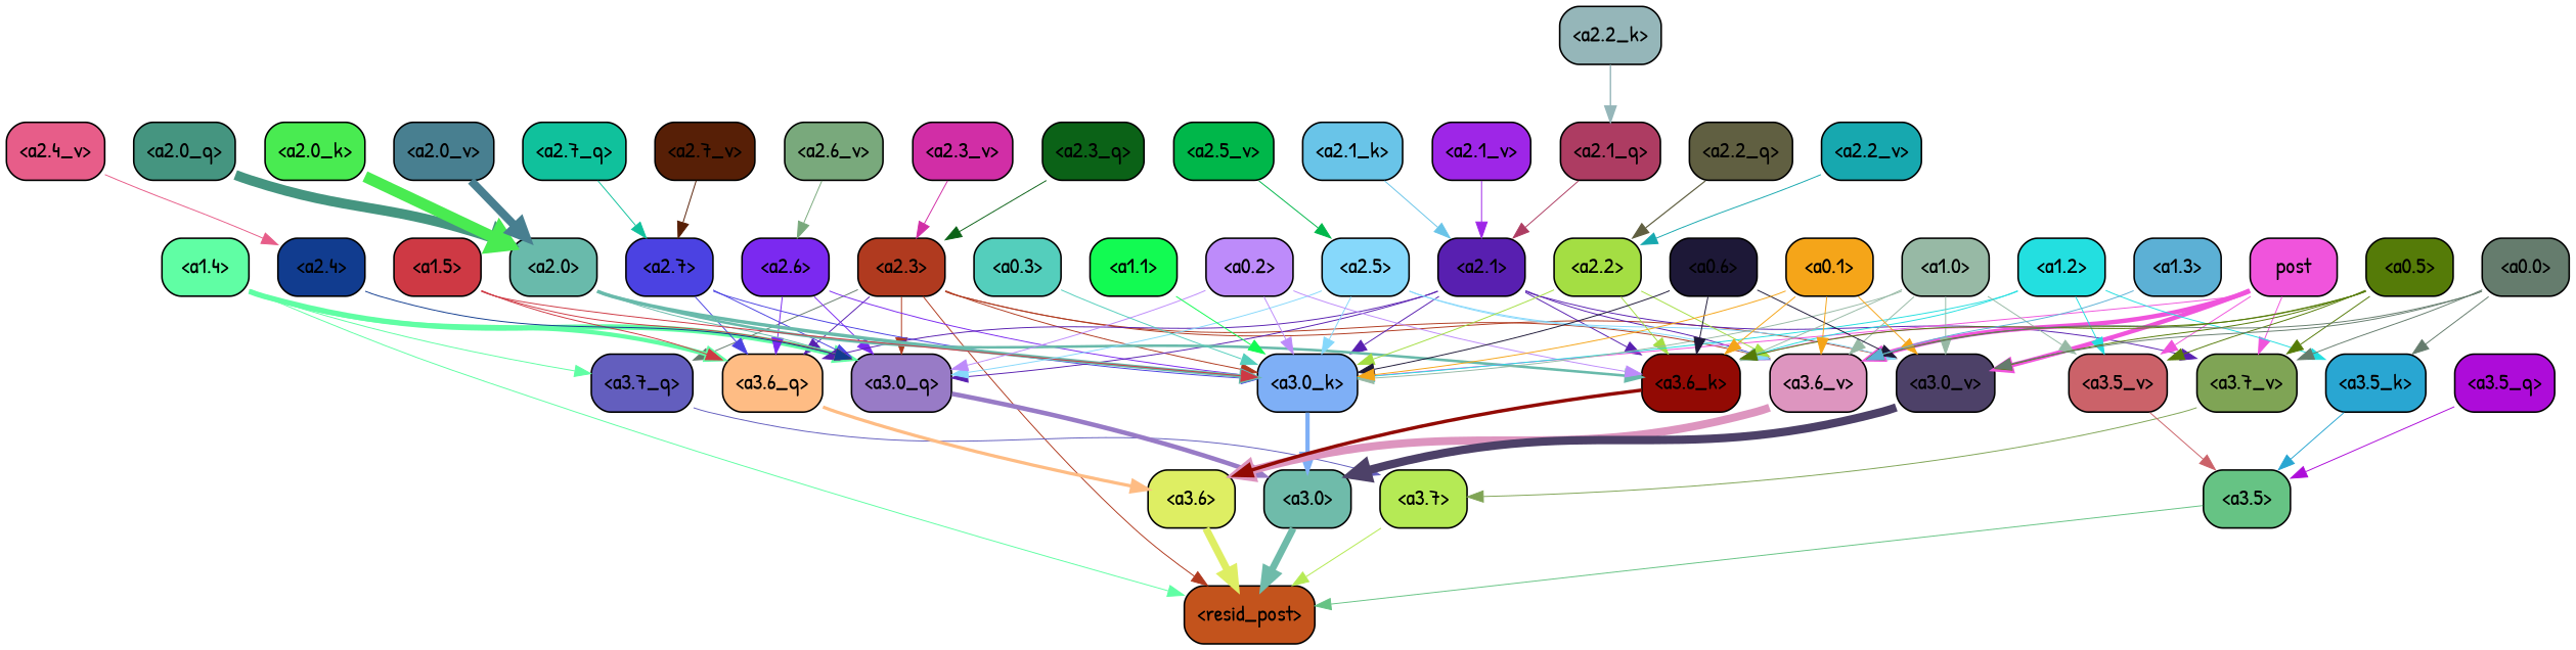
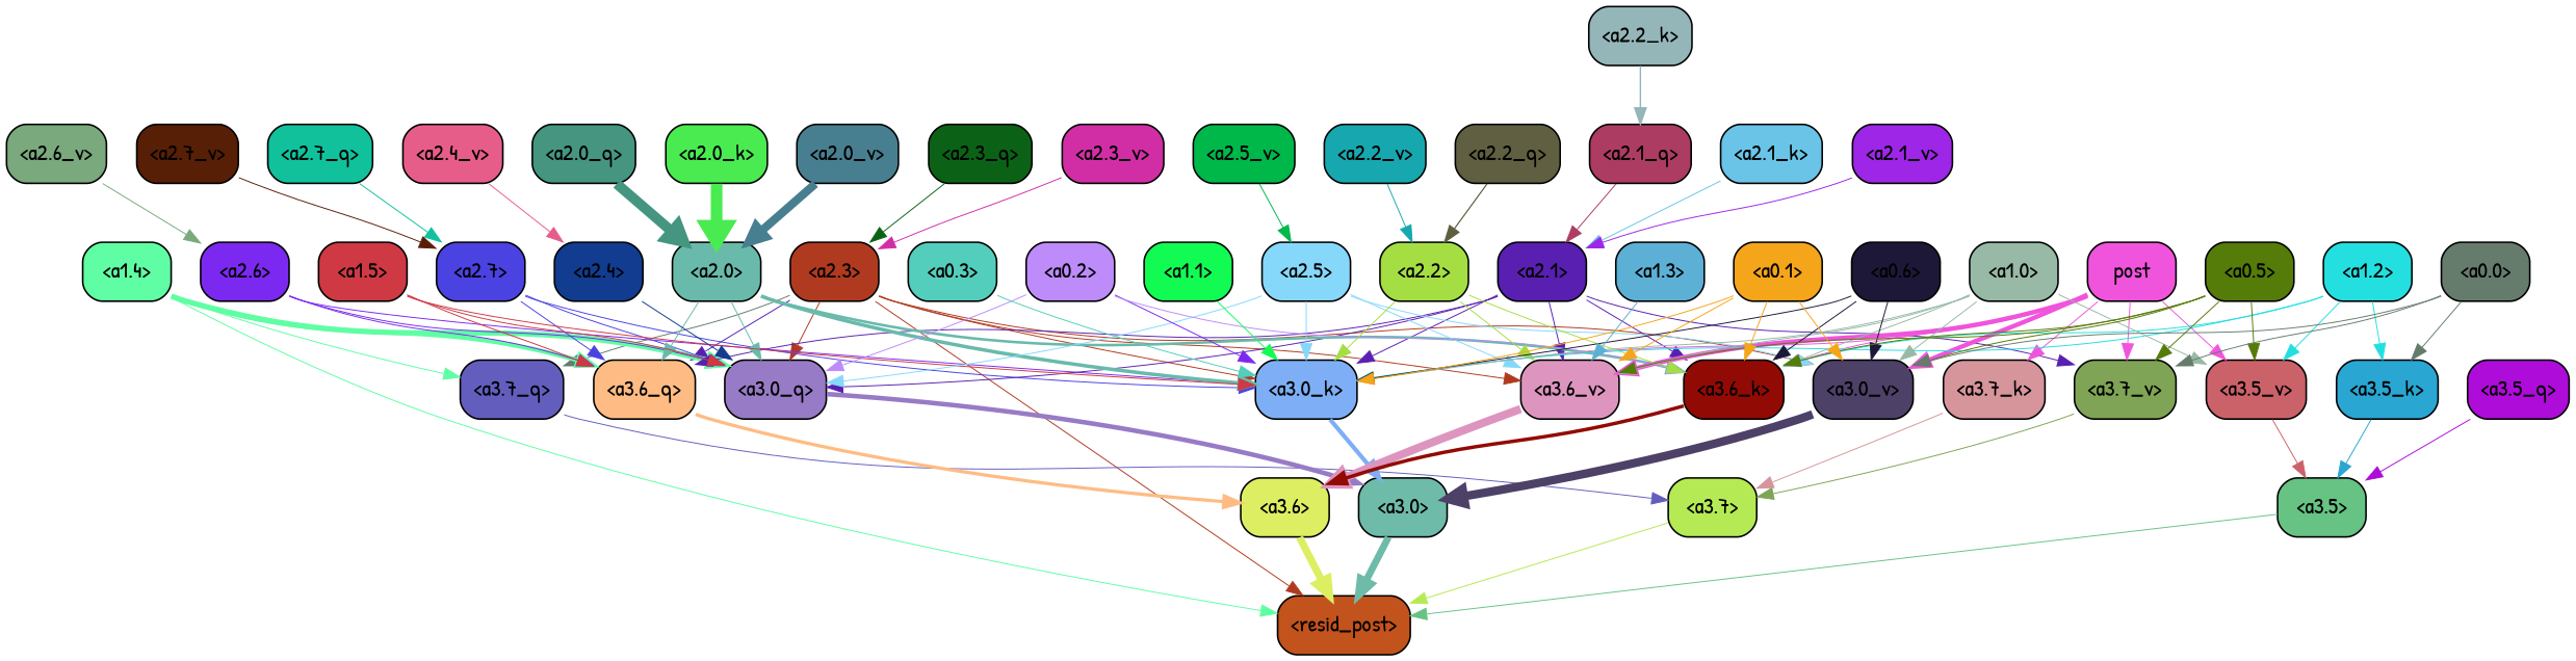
  strict digraph {
    fontname="Patrick Hand"
    splines=true
    node [color=black fontname="Patrick Hand" shape=box style="filled, rounded"]
    edge [color="#581fb0" fontname="Patrick Hand" penwidth=0.6]
    "<a3.7>" [fillcolor="#b5ea55"]
    "<resid_post>" [fillcolor="#c3531c"]
    "<a3.6>" [fillcolor="#deee63"]
    "<a3.5>" [fillcolor="#66c384"]
    "<a3.0>" [fillcolor="#6fbbaa"]
    "<a2.3>" [fillcolor="#b03a1f"]
    "<a3.7_q>" [fillcolor="#635ebe"]
    "<a3.6_q>" [fillcolor="#febc84"]
    "<a3.0_q>" [fillcolor="#987bc6"]
    "<a3.0_k>" [fillcolor="#7eaff6"]
    "<a3.6_v>" [fillcolor="#dd95bf"]
    "<a3.0_v>" [fillcolor="#4d4168"]
    "<a1.4>" [fillcolor="#60fea4"]
    "<a3.5_q>" [fillcolor="#ad0cd9"]
+   "<a3.7_k>" [fillcolor="#d6949b"]
    "<a3.6_k>" [fillcolor="#920a04"]
    "<a3.5_k>" [fillcolor="#29a6d2"]
    "<a3.7_v>" [fillcolor="#7fa455"]
    "<a3.5_v>" [fillcolor="#cb6269"]
    "<a2.7>" [fillcolor="#4b42e2"]
    "<a2.6>" [fillcolor="#7b29f0"]
    "<a2.1>" [fillcolor="#581fb0"]
    "<a2.0>" [fillcolor="#69baab"]
    "<a1.5>" [fillcolor="#ce3944"]
    "<a2.5>" [fillcolor="#86d8fb"]
    "<a2.4>" [fillcolor="#113c8f"]
    "<a0.2>" [fillcolor="#bd8bfa"]
    n28 [fillcolor="#f054dc" label=post]
    "<a2.2>" [fillcolor="#a4de43"]
    "<a1.2>" [fillcolor="#23dfe0"]
    "<a1.0>" [fillcolor="#97b9a5"]
    "<a0.6>" [fillcolor="#1d1837"]
    "<a0.5>" [fillcolor="#557b08"]
    "<a0.1>" [fillcolor="#f5a519"]
    "<a0.0>" [fillcolor="#657c6d"]
    "<a1.1>" [fillcolor="#12fb52"]
    "<a0.3>" [fillcolor="#54cebc"]
    "<a1.3>" [fillcolor="#5cb0d5"]
    "<a2.7_q>" [fillcolor="#10c19c"]
    "<a2.3_q>" [fillcolor="#0b6217"]
    "<a2.2_q>" [fillcolor="#605f41"]
    "<a2.1_q>" [fillcolor="#ad3c62"]
    "<a2.0_q>" [fillcolor="#459580"]
    "<a2.2_k>" [fillcolor="#95b6b9"]
    "<a2.1_k>" [fillcolor="#69c4e8"]
    "<a2.0_k>" [fillcolor="#49eb51"]
    "<a2.7_v>" [fillcolor="#571f06"]
    "<a2.6_v>" [fillcolor="#79a97c"]
    "<a2.5_v>" [fillcolor="#00b74a"]
    "<a2.4_v>" [fillcolor="#e75d89"]
    "<a2.3_v>" [fillcolor="#d12ea6"]
    "<a2.2_v>" [fillcolor="#17a8af"]
    "<a2.1_v>" [fillcolor="#9e26e7"]
    "<a2.0_v>" [fillcolor="#487f90"]
    "<a3.7>" -> "<resid_post>" [color="#b5ea55" penwidth=0.6239100098609924]
    "<a3.6>" -> "<resid_post>" [color="#deee63" penwidth=4.569062113761902]
    "<a3.5>" -> "<resid_post>" [color="#66c384"]
    "<a3.0>" -> "<resid_post>" [color="#6fbbaa" penwidth=4.283544182777405]
    "<a2.3>" -> "<resid_post>" [color="#b03a1f"]
    "<a2.3>" -> "<a3.7_q>" [color="#657c6d"]
    "<a2.3>" -> "<a3.6_q>"
    "<a2.3>" -> "<a3.0_q>" [color="#b03a1f"]
    "<a2.3>" -> "<a3.0_k>" [color="#b03a1f"]
    "<a2.3>" -> "<a3.6_v>" [color="#b03a1f"]
    "<a2.3>" -> "<a3.0_v>" [color="#b03a1f"]
    "<a3.7_q>" -> "<a3.7>" [color="#635ebe"]
    "<a3.6_q>" -> "<a3.6>" [color="#febc84" penwidth=2.03758105635643]
    "<a3.0_q>" -> "<a3.0>" [color="#987bc6" penwidth=2.8638100624084473]
    "<a3.0_k>" -> "<a3.0>" [color="#7eaff6" penwidth=2.6274144649505615]
    "<a3.6_v>" -> "<a3.6>" [color="#dd95bf" penwidth=5.002329230308533]
    "<a3.0_v>" -> "<a3.0>" [color="#4d4168" penwidth=5.188832879066467]
    "<a1.4>" -> "<resid_post>" [color="#60fea4"]
    "<a1.4>" -> "<a3.7_q>" [color="#60fea4"]
    "<a1.4>" -> "<a3.6_q>" [color="#60fea4" penwidth=2.6908124685287476]
    "<a1.4>" -> "<a3.0_q>" [color="#60fea4" penwidth=3.32076895236969]
    "<a3.5_q>" -> "<a3.5>" [color="#ad0cd9"]
+   "<a3.7_k>" -> "<a3.7>" [color="#d6949b"]
    "<a3.6_k>" -> "<a3.6>" [color="#920a04" penwidth=2.174198240041733]
    "<a3.5_k>" -> "<a3.5>" [color="#29a6d2"]
    "<a3.7_v>" -> "<a3.7>" [color="#7fa455"]
    "<a3.5_v>" -> "<a3.5>" [color="#cb6269"]
    "<a2.7>" -> "<a3.6_q>" [color="#4b42e2"]
    "<a2.7>" -> "<a3.0_q>" [color="#4b42e2"]
    "<a2.7>" -> "<a3.0_k>" [color="#4b42e2"]
    "<a2.6>" -> "<a3.6_q>" [color="#7b29f0"]
    "<a2.6>" -> "<a3.0_q>" [color="#7b29f0"]
    "<a2.6>" -> "<a3.0_k>" [color="#7b29f0"]
    "<a2.1>" -> "<a3.6_q>"
    "<a2.1>" -> "<a3.0_q>"
    "<a2.1>" -> "<a3.0_k>"
    "<a2.1>" -> "<a3.6_v>"
    "<a2.1>" -> "<a3.6_k>"
    "<a2.1>" -> "<a3.7_v>"
+   "<a2.0>" -> "<a3.6_q>" [color="#69baab"]
    "<a2.0>" -> "<a3.0_q>" [color="#69baab"]
    "<a2.0>" -> "<a3.0_k>" [color="#69baab" penwidth=2.182972814887762]
    "<a2.0>" -> "<a3.6_k>" [color="#69baab" penwidth=1.6254686117172241]
    "<a1.5>" -> "<a3.6_q>" [color="#ce3944"]
    "<a1.5>" -> "<a3.0_q>" [color="#ce3944"]
    "<a1.5>" -> "<a3.0_k>" [color="#ce3944"]
    "<a2.5>" -> "<a3.0_q>" [color="#86d8fb"]
    "<a2.5>" -> "<a3.0_k>" [color="#86d8fb"]
    "<a2.5>" -> "<a3.6_v>" [color="#86d8fb"]
    "<a2.5>" -> "<a3.0_v>" [color="#86d8fb"]
    "<a2.4>" -> "<a3.0_q>" [color="#113c8f"]
    "<a0.2>" -> "<a3.0_q>" [color="#bd8bfa"]
-   "<a0.2>" -> "<a3.0_k>" [color="#bd8bfa"]
+   "<a0.2>" -> "<a3.0_k>" [color="#7b29f0"]
    "<a0.2>" -> "<a3.6_k>" [color="#bd8bfa"]
    n28 -> "<a3.0_k>" [color="#f054dc"]
    n28 -> "<a3.6_v>" [color="#f054dc" penwidth=2.809220314025879]
    n28 -> "<a3.0_v>" [color="#f054dc" penwidth=2.754121422767639]
+   n28 -> "<a3.7_k>" [color="#f054dc"]
    n28 -> "<a3.6_k>" [color="#f054dc"]
    n28 -> "<a3.7_v>" [color="#f054dc"]
    n28 -> "<a3.5_v>" [color="#f054dc"]
    "<a2.2>" -> "<a3.0_k>" [color="#a4de43" penwidth=0.6065438985824585]
    "<a2.2>" -> "<a3.6_v>" [color="#a4de43"]
    "<a2.2>" -> "<a3.6_k>" [color="#a4de43"]
    "<a1.2>" -> "<a3.0_k>" [color="#23dfe0"]
    "<a1.2>" -> "<a3.6_k>" [color="#23dfe0"]
    "<a1.2>" -> "<a3.5_k>" [color="#23dfe0"]
    "<a1.2>" -> "<a3.5_v>" [color="#23dfe0"]
    "<a1.0>" -> "<a3.0_k>" [color="#97b9a5"]
    "<a1.0>" -> "<a3.6_v>" [color="#97b9a5"]
    "<a1.0>" -> "<a3.0_v>" [color="#97b9a5"]
    "<a1.0>" -> "<a3.6_k>" [color="#97b9a5"]
    "<a1.0>" -> "<a3.5_v>" [color="#97b9a5"]
    "<a0.6>" -> "<a3.0_k>" [color="#1d1837"]
    "<a0.6>" -> "<a3.0_v>" [color="#1d1837"]
    "<a0.6>" -> "<a3.6_k>" [color="#1d1837"]
    "<a0.5>" -> "<a3.6_v>" [color="#557b08"]
    "<a0.5>" -> "<a3.0_v>" [color="#557b08" penwidth=0.6120390892028809]
    "<a0.5>" -> "<a3.6_k>" [color="#557b08"]
    "<a0.5>" -> "<a3.7_v>" [color="#557b08"]
    "<a0.5>" -> "<a3.5_v>" [color="#557b08"]
    "<a0.1>" -> "<a3.0_k>" [color="#f5a519"]
    "<a0.1>" -> "<a3.6_v>" [color="#f5a519"]
    "<a0.1>" -> "<a3.0_v>" [color="#f5a519"]
    "<a0.1>" -> "<a3.6_k>" [color="#f5a519"]
-   "<a0.0>" -> "<a3.6_v>" [color="#657c6d"]
    "<a0.0>" -> "<a3.0_v>" [color="#657c6d"]
    "<a0.0>" -> "<a3.5_k>" [color="#657c6d"]
    "<a0.0>" -> "<a3.7_v>" [color="#657c6d"]
    "<a1.1>" -> "<a3.0_k>" [color="#12fb52"]
    "<a0.3>" -> "<a3.0_k>" [color="#54cebc"]
    "<a1.3>" -> "<a3.6_v>" [color="#5cb0d5"]
    "<a2.7_q>" -> "<a2.7>" [color="#10c19c"]
    "<a2.3_q>" -> "<a2.3>" [color="#0b6217"]
    "<a2.2_q>" -> "<a2.2>" [color="#605f41" penwidth=0.7585353851318359]
    "<a2.1_q>" -> "<a2.1>" [color="#ad3c62"]
    "<a2.0_q>" -> "<a2.0>" [color="#459580" penwidth=6.189085364341736]
    "<a2.2_k>" -> "<a2.1_q>" [color="#95b6b9" penwidth=0.87534499168396]
    "<a2.1_k>" -> "<a2.1>" [color="#69c4e8"]
    "<a2.0_k>" -> "<a2.0>" [color="#49eb51" penwidth=7.056803464889526]
    "<a2.7_v>" -> "<a2.7>" [color="#571f06"]
    "<a2.6_v>" -> "<a2.6>" [color="#79a97c"]
    "<a2.5_v>" -> "<a2.5>" [color="#00b74a"]
    "<a2.4_v>" -> "<a2.4>" [color="#e75d89"]
    "<a2.3_v>" -> "<a2.3>" [color="#d12ea6"]
    "<a2.2_v>" -> "<a2.2>" [color="#17a8af"]
    "<a2.1_v>" -> "<a2.1>" [color="#9e26e7"]
    "<a2.0_v>" -> "<a2.0>" [color="#487f90" penwidth=5.12138295173645]
  }
